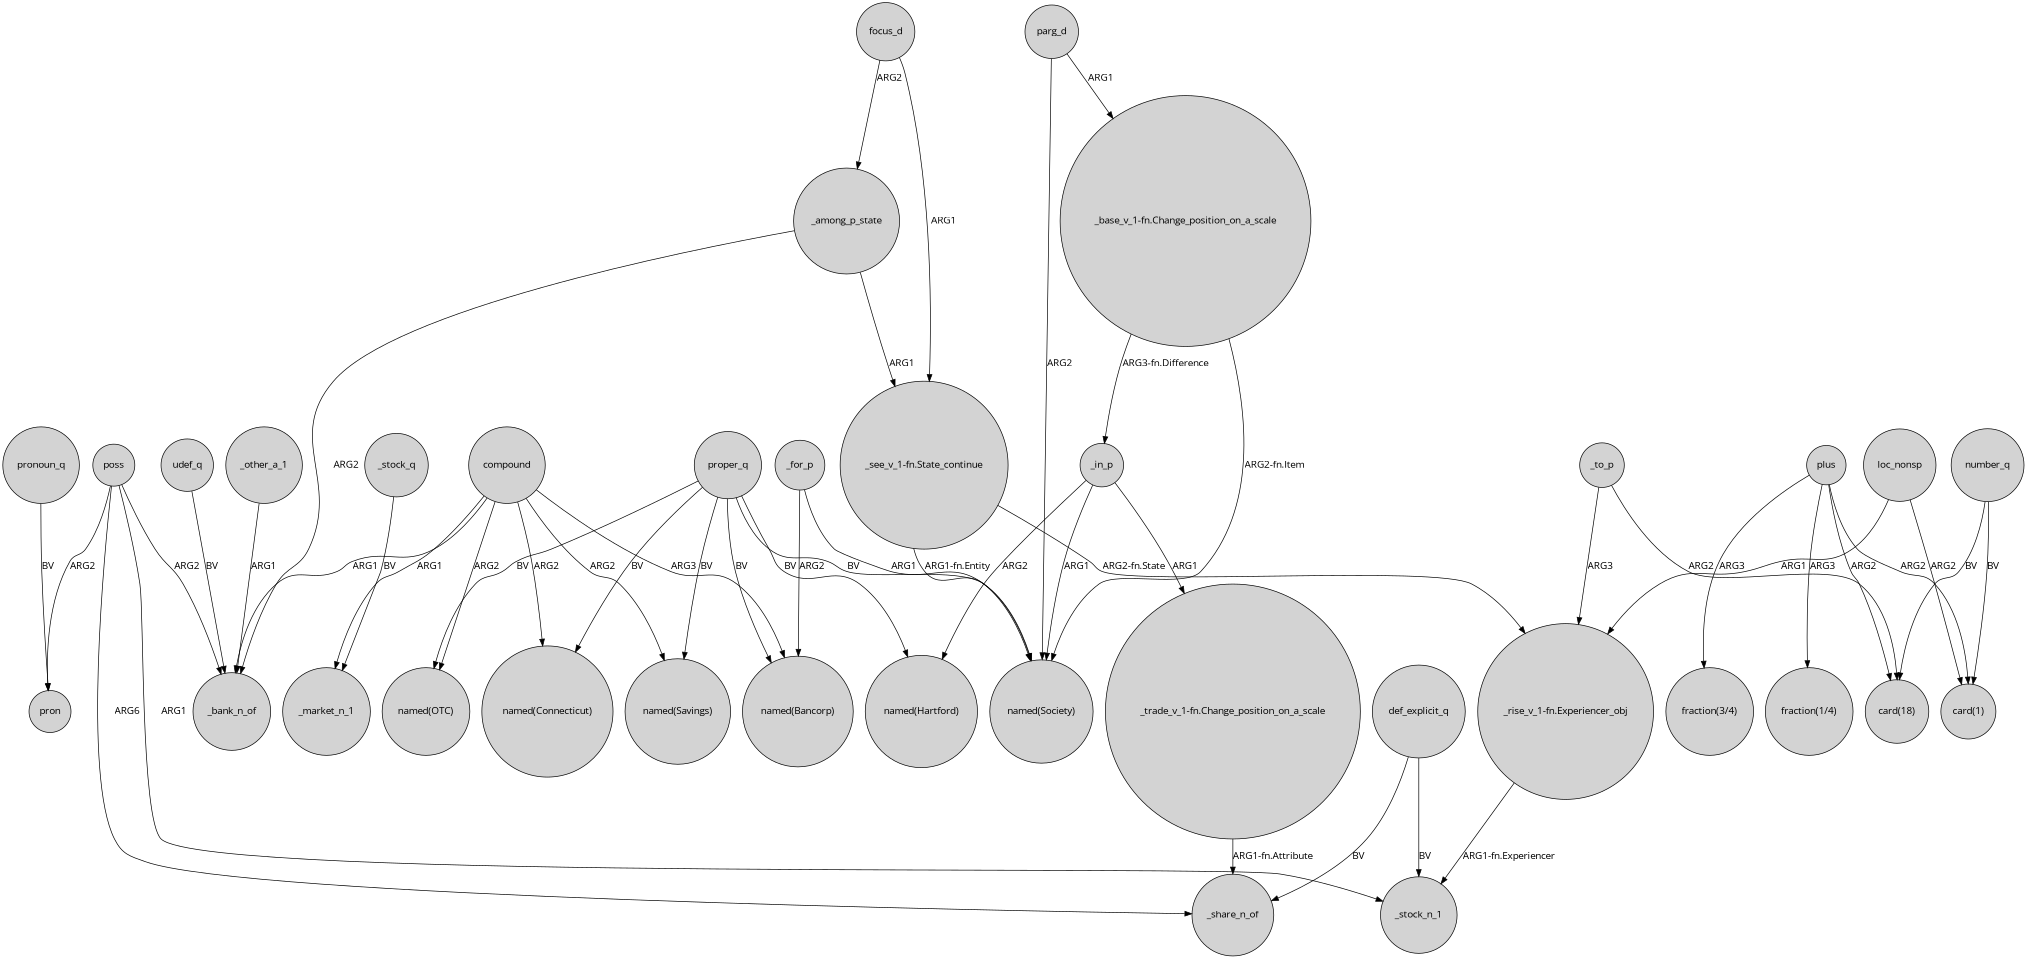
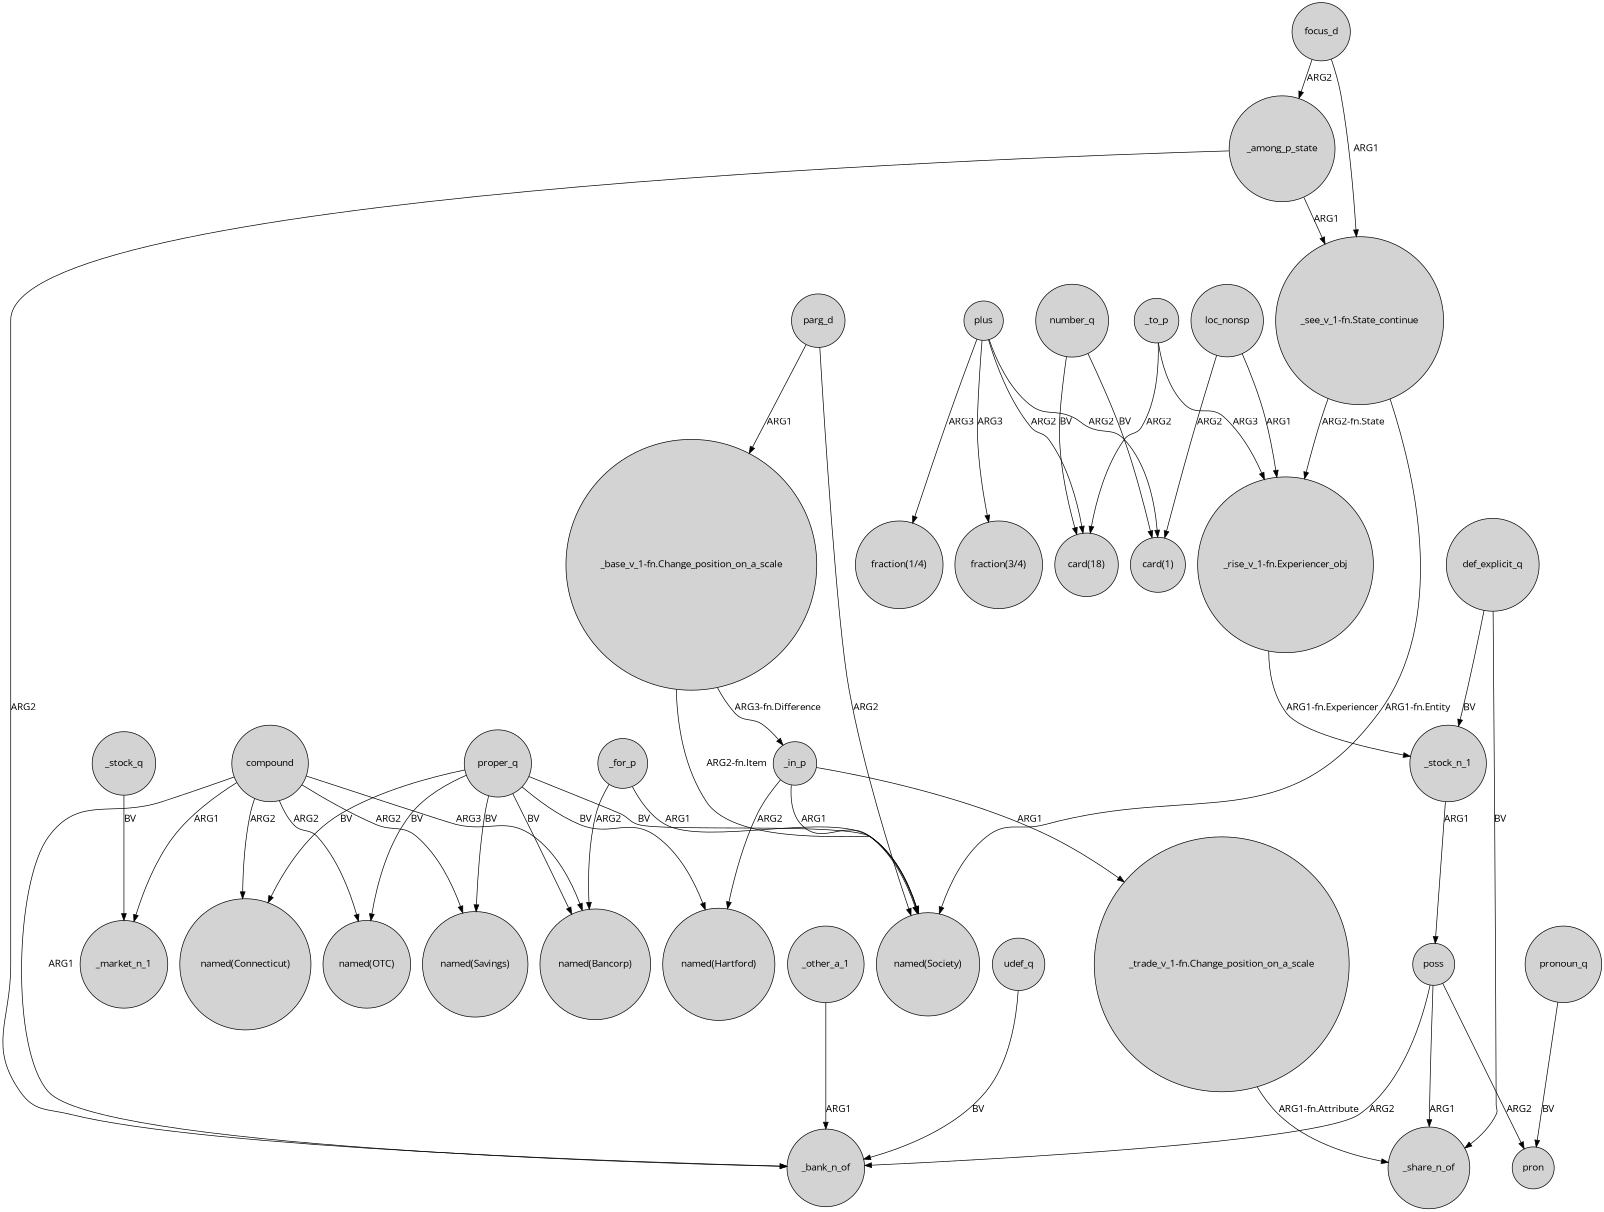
  digraph {
    fontname="Open Sans"
    node [fontname="Open Sans" shape=circle style=filled]
    edge [fontname="Open Sans"]
    plus
    "card(18)"
    "card(1)"
    "fraction(1/4)"
    "fraction(3/4)"
    udef_q
    _bank_n_of
    _to_p
    "_rise_v_1-fn.Experiencer_obj"
    _stock_n_1
    proper_q
    "named(Connecticut)"
    "named(Society)"
    "named(Bancorp)"
    "named(OTC)"
    "named(Savings)"
    "named(Hartford)"
    parg_d
    "_base_v_1-fn.Change_position_on_a_scale"
    _in_p
    poss
    _share_n_of
    pron
    "_trade_v_1-fn.Change_position_on_a_scale"
    _for_p
    loc_nonsp
    compound
    _market_n_1
    def_explicit_q
    number_q
    focus_d
    _among_p_state
    "_see_v_1-fn.State_continue"
    _other_a_1
    n35 [label=_stock_q]
    pronoun_q
    plus -> "card(18)" [label=ARG2]
    plus -> "card(1)" [label=ARG2]
    plus -> "fraction(1/4)" [label=ARG3]
    plus -> "fraction(3/4)" [label=ARG3]
    udef_q -> _bank_n_of [label=BV]
    _to_p -> "card(18)" [label=ARG2]
    _to_p -> "_rise_v_1-fn.Experiencer_obj" [label=ARG3]
    "_rise_v_1-fn.Experiencer_obj" -> _stock_n_1 [label="ARG1-fn.Experiencer"]
    proper_q -> "named(Connecticut)" [label=BV]
    proper_q -> "named(Society)" [label=BV]
    proper_q -> "named(Bancorp)" [label=BV]
    proper_q -> "named(OTC)" [label=BV]
    proper_q -> "named(Savings)" [label=BV]
    proper_q -> "named(Hartford)" [label=BV]
    parg_d -> "named(Society)" [label=ARG2]
    parg_d -> "_base_v_1-fn.Change_position_on_a_scale" [label=ARG1]
    "_base_v_1-fn.Change_position_on_a_scale" -> "named(Society)" [label="ARG2-fn.Item"]
    "_base_v_1-fn.Change_position_on_a_scale" -> _in_p [label="ARG3-fn.Difference"]
    _in_p -> "named(Society)" [label=ARG1]
    _in_p -> "named(Hartford)" [label=ARG2]
    _in_p -> "_trade_v_1-fn.Change_position_on_a_scale" [label=ARG1]
    poss -> _bank_n_of [label=ARG2]
-   poss -> _stock_n_1 [label=ARG1]
-   poss -> _share_n_of [label=ARG6]
+   _stock_n_1 -> poss [label=ARG1]
+   poss -> _share_n_of [label=ARG1]
    poss -> pron [label=ARG2]
    "_trade_v_1-fn.Change_position_on_a_scale" -> _share_n_of [label="ARG1-fn.Attribute"]
    _for_p -> "named(Society)" [label=ARG1]
    _for_p -> "named(Bancorp)" [label=ARG2]
    loc_nonsp -> "card(1)" [label=ARG2]
    loc_nonsp -> "_rise_v_1-fn.Experiencer_obj" [label=ARG1]
    compound -> _bank_n_of [label=ARG1]
    compound -> "named(Connecticut)" [label=ARG2]
    compound -> "named(Bancorp)" [label=ARG3]
    compound -> "named(OTC)" [label=ARG2]
    compound -> "named(Savings)" [label=ARG2]
    compound -> _market_n_1 [label=ARG1]
    def_explicit_q -> _stock_n_1 [label=BV]
    def_explicit_q -> _share_n_of [label=BV]
    number_q -> "card(18)" [label=BV]
    number_q -> "card(1)" [label=BV]
    focus_d -> _among_p_state [label=ARG2]
    focus_d -> "_see_v_1-fn.State_continue" [label=ARG1]
    _among_p_state -> _bank_n_of [label=ARG2]
    _among_p_state -> "_see_v_1-fn.State_continue" [label=ARG1]
    "_see_v_1-fn.State_continue" -> "_rise_v_1-fn.Experiencer_obj" [label="ARG2-fn.State"]
    "_see_v_1-fn.State_continue" -> "named(Society)" [label="ARG1-fn.Entity"]
    _other_a_1 -> _bank_n_of [label=ARG1]
    n35 -> _market_n_1 [label=BV]
    pronoun_q -> pron [label=BV]
  }
